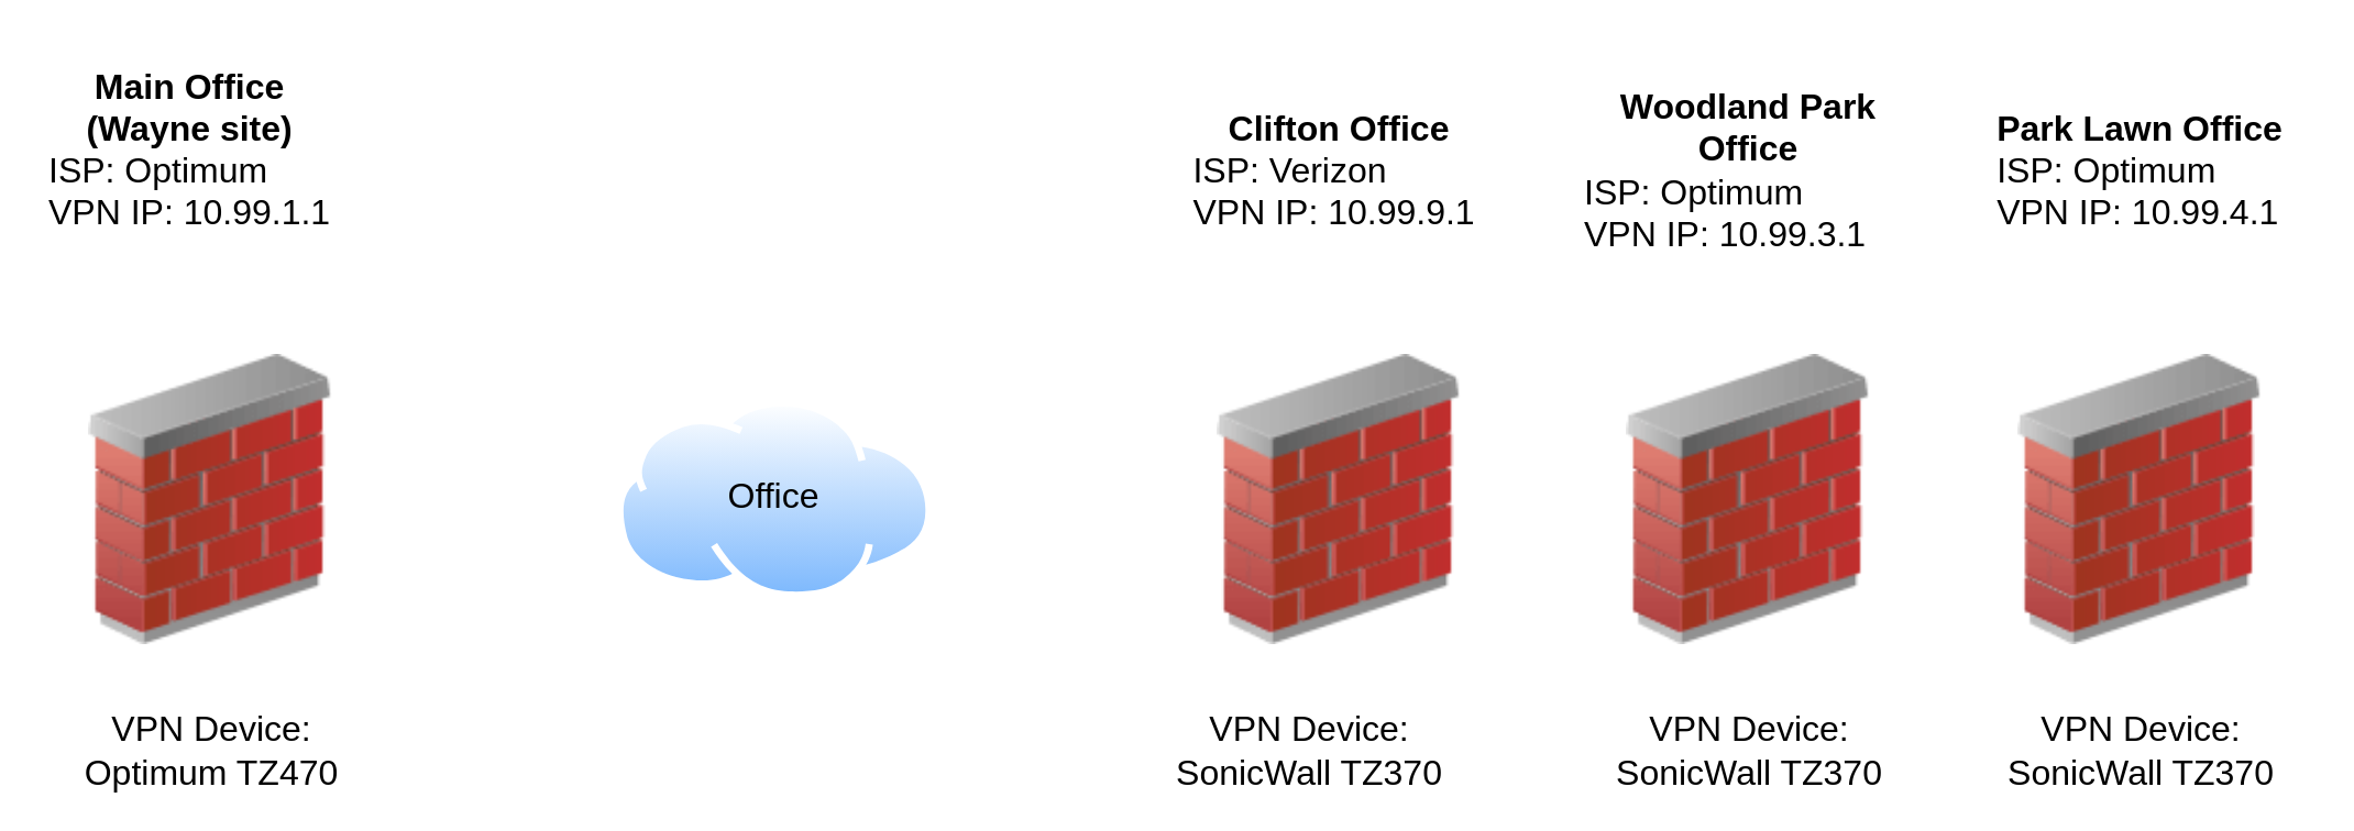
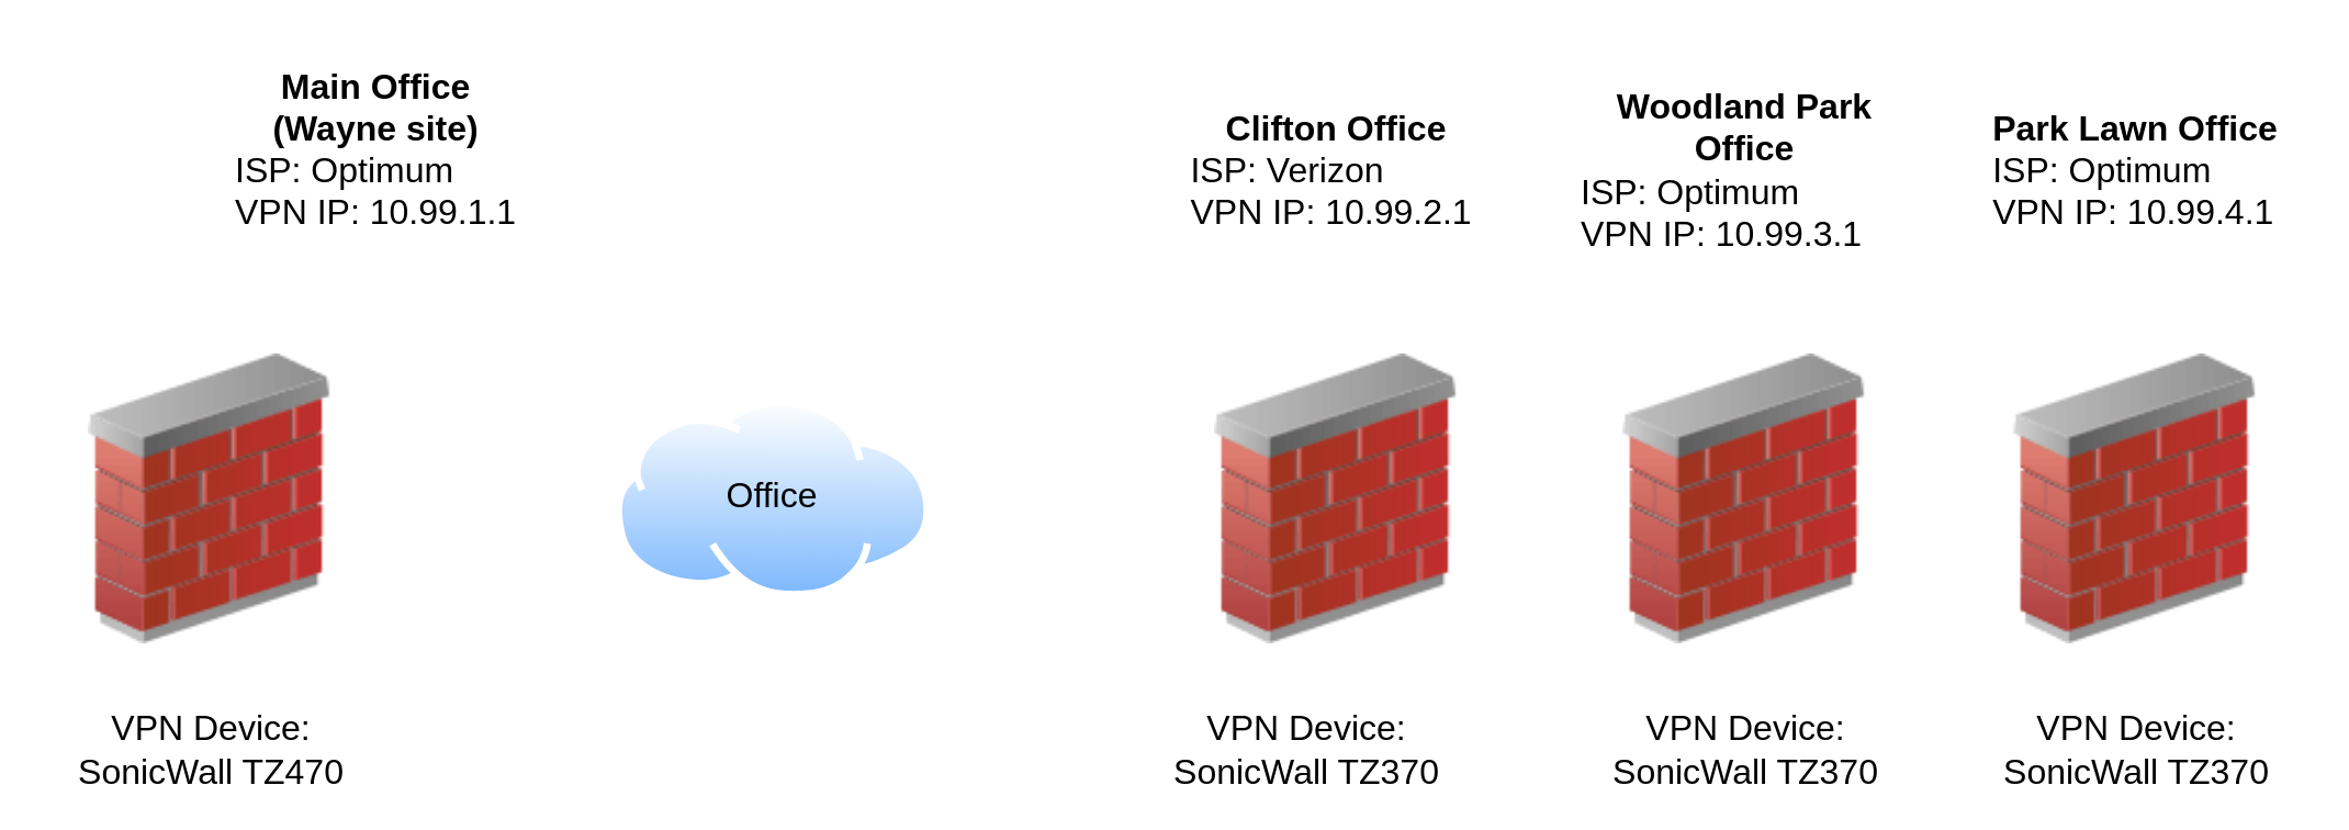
  <mxCell id="0" />
  <mxCell id="1" parent="0" />
  <mxCell id="2" value="" style="image;html=1;image=img/lib/clip_art/networking/Firewall_02_128x128.png;movable=0;resizable=0;rotatable=0;deletable=0;editable=0;locked=1;connectable=0;" vertex="1" parent="1"><mxGeometry x="34" y="161" width="123" height="132" as="geometry" /></mxCell>
  <mxCell id="3" value="" style="image;html=1;image=img/lib/clip_art/networking/Firewall_02_128x128.png;movable=0;resizable=0;rotatable=0;deletable=0;editable=0;locked=1;connectable=0;" vertex="1" parent="1"><mxGeometry x="547" y="161" width="123" height="132" as="geometry" /></mxCell>
  <mxCell id="4" value="" style="image;html=1;image=img/lib/clip_art/networking/Firewall_02_128x128.png;movable=0;resizable=0;rotatable=0;deletable=0;editable=0;locked=1;connectable=0;" vertex="1" parent="1"><mxGeometry x="733" y="161" width="123" height="132" as="geometry" /></mxCell>
  <mxCell id="5" value="" style="image;html=1;image=img/lib/clip_art/networking/Firewall_02_128x128.png;movable=0;resizable=0;rotatable=0;deletable=0;editable=0;locked=1;connectable=0;" vertex="1" parent="1"><mxGeometry x="911" y="161" width="123" height="132" as="geometry" /></mxCell>
  <mxCell id="6" value="" style="image;aspect=fixed;perimeter=ellipsePerimeter;html=1;align=center;shadow=0;dashed=0;spacingTop=3;image=img/lib/active_directory/internet_cloud.svg;movable=0;resizable=0;rotatable=0;deletable=0;editable=0;locked=1;connectable=0;" vertex="1" parent="1"><mxGeometry x="280" y="181.63" width="144.05" height="90.75" as="geometry" /></mxCell>
  <mxCell id="7" value="&lt;font style=&quot;color: light-dark(rgb(0, 0, 0), rgb(0, 0, 0));&quot;&gt;Office&lt;/font&gt;" style="text;strokeColor=none;fillColor=none;html=1;align=center;verticalAlign=middle;whiteSpace=wrap;rounded=0;fontSize=16;movable=0;resizable=0;rotatable=0;deletable=0;editable=0;locked=1;connectable=0;" vertex="1" parent="1"><mxGeometry x="317" y="210" width="69" height="30" as="geometry" /></mxCell>
- <mxCell id="8" value="&lt;div style=&quot;text-align: center;&quot;&gt;&lt;b&gt;Main Office&lt;/b&gt;&lt;/div&gt;&lt;div style=&quot;text-align: center;&quot;&gt;&lt;b&gt;(Wayne site)&lt;/b&gt;&lt;/div&gt;ISP: Optimum&lt;div&gt;VPN IP: 10.99.1.1&lt;/div&gt;&lt;div&gt;&lt;br&gt;&lt;/div&gt;" style="text;strokeColor=none;fillColor=none;html=1;align=left;verticalAlign=middle;whiteSpace=wrap;rounded=0;fontSize=16;movable=0;resizable=0;rotatable=0;deletable=0;editable=0;locked=1;connectable=0;" vertex="1" parent="1"><mxGeometry x="20" y="20" width="151" height="113" as="geometry" /></mxCell>
- <mxCell id="9" value="&lt;div&gt;&lt;b&gt;Clifton Office&lt;/b&gt;&lt;/div&gt;&lt;div style=&quot;text-align: left;&quot;&gt;&lt;span style=&quot;background-color: transparent; color: light-dark(rgb(0, 0, 0), rgb(255, 255, 255));&quot;&gt;ISP: Verizon&lt;/span&gt;&lt;/div&gt;&lt;div style=&quot;text-align: left;&quot;&gt;VPN IP: 10.99.9.1&amp;nbsp;&lt;/div&gt;" style="text;strokeColor=none;fillColor=none;html=1;align=center;verticalAlign=middle;whiteSpace=wrap;rounded=0;fontSize=16;movable=0;resizable=0;rotatable=0;deletable=0;editable=0;locked=1;connectable=0;" vertex="1" parent="1"><mxGeometry x="533" y="20" width="151" height="113" as="geometry" /></mxCell>
+ <mxCell id="8" value="&lt;div style=&quot;text-align: center;&quot;&gt;&lt;b&gt;Main Office&lt;/b&gt;&lt;/div&gt;&lt;div style=&quot;text-align: center;&quot;&gt;&lt;b&gt;(Wayne site)&lt;/b&gt;&lt;/div&gt;ISP: Optimum&lt;div&gt;VPN IP: 10.99.1.1&lt;/div&gt;&lt;div&gt;&lt;br&gt;&lt;/div&gt;" style="text;strokeColor=none;fillColor=none;html=1;align=left;verticalAlign=middle;whiteSpace=wrap;rounded=0;fontSize=16;movable=0;resizable=0;rotatable=0;deletable=0;editable=0;locked=1;connectable=0;" vertex="1" parent="1"><mxGeometry x="105" y="20" width="151" height="113" as="geometry" /></mxCell>
+ <mxCell id="9" value="&lt;div&gt;&lt;b&gt;Clifton Office&lt;/b&gt;&lt;/div&gt;&lt;div style=&quot;text-align: left;&quot;&gt;&lt;span style=&quot;background-color: transparent; color: light-dark(rgb(0, 0, 0), rgb(255, 255, 255));&quot;&gt;ISP: Verizon&lt;/span&gt;&lt;/div&gt;&lt;div style=&quot;text-align: left;&quot;&gt;VPN IP: 10.99.2.1&amp;nbsp;&lt;/div&gt;" style="text;strokeColor=none;fillColor=none;html=1;align=center;verticalAlign=middle;whiteSpace=wrap;rounded=0;fontSize=16;movable=0;resizable=0;rotatable=0;deletable=0;editable=0;locked=1;connectable=0;" vertex="1" parent="1"><mxGeometry x="533" y="20" width="151" height="113" as="geometry" /></mxCell>
  <mxCell id="10" value="&lt;div&gt;&lt;b&gt;Woodland Park Office&lt;/b&gt;&lt;/div&gt;&lt;div style=&quot;text-align: left;&quot;&gt;&lt;span style=&quot;background-color: transparent; color: light-dark(rgb(0, 0, 0), rgb(255, 255, 255));&quot;&gt;ISP: Optimum&lt;/span&gt;&lt;/div&gt;&lt;div style=&quot;text-align: left;&quot;&gt;VPN IP: 10.99.3.1&lt;/div&gt;" style="text;strokeColor=none;fillColor=none;html=1;align=center;verticalAlign=middle;whiteSpace=wrap;rounded=0;fontSize=16;movable=0;resizable=0;rotatable=0;deletable=0;editable=0;locked=1;connectable=0;" vertex="1" parent="1"><mxGeometry x="719" y="20" width="151" height="113" as="geometry" /></mxCell>
  <mxCell id="11" value="&lt;div&gt;&lt;b&gt;Park Lawn Office&lt;/b&gt;&lt;/div&gt;&lt;div style=&quot;text-align: left;&quot;&gt;&lt;span style=&quot;background-color: transparent; color: light-dark(rgb(0, 0, 0), rgb(255, 255, 255));&quot;&gt;ISP: Optimum&lt;/span&gt;&lt;/div&gt;&lt;div style=&quot;text-align: left;&quot;&gt;VPN IP: 10.99.4.1&lt;/div&gt;" style="text;strokeColor=none;fillColor=none;html=1;align=center;verticalAlign=middle;whiteSpace=wrap;rounded=0;fontSize=16;movable=0;resizable=0;rotatable=0;deletable=0;editable=0;locked=1;connectable=0;" vertex="1" parent="1"><mxGeometry x="897" y="20" width="151" height="113" as="geometry" /></mxCell>
- <mxCell id="12" value="VPN Device: Optimum TZ470" style="text;strokeColor=none;fillColor=none;html=1;align=center;verticalAlign=middle;whiteSpace=wrap;rounded=0;fontSize=16;movable=0;resizable=0;rotatable=0;deletable=0;editable=0;locked=1;connectable=0;" vertex="1" parent="1"><mxGeometry x="20" y="326" width="151.5" height="30" as="geometry" /></mxCell>
+ <mxCell id="12" value="VPN Device: SonicWall TZ470" style="text;strokeColor=none;fillColor=none;html=1;align=center;verticalAlign=middle;whiteSpace=wrap;rounded=0;fontSize=16;movable=0;resizable=0;rotatable=0;deletable=0;editable=0;locked=1;connectable=0;" vertex="1" parent="1"><mxGeometry x="20" y="326" width="151.5" height="30" as="geometry" /></mxCell>
  <mxCell id="13" value="VPN Device: SonicWall TZ370" style="text;strokeColor=none;fillColor=none;html=1;align=center;verticalAlign=middle;whiteSpace=wrap;rounded=0;fontSize=16;movable=0;resizable=0;rotatable=0;deletable=0;editable=0;locked=1;connectable=0;" vertex="1" parent="1"><mxGeometry x="518.5" y="326" width="151.5" height="30" as="geometry" /></mxCell>
  <mxCell id="14" value="VPN Device: SonicWall TZ370" style="text;strokeColor=none;fillColor=none;html=1;align=center;verticalAlign=middle;whiteSpace=wrap;rounded=0;fontSize=16;movable=0;resizable=0;rotatable=0;deletable=0;editable=0;locked=1;connectable=0;" vertex="1" parent="1"><mxGeometry x="718.5" y="326" width="151.5" height="30" as="geometry" /></mxCell>
  <mxCell id="15" value="VPN Device: SonicWall TZ370" style="text;strokeColor=none;fillColor=none;html=1;align=center;verticalAlign=middle;whiteSpace=wrap;rounded=0;fontSize=16;movable=0;resizable=0;rotatable=0;deletable=0;editable=0;locked=1;connectable=0;" vertex="1" parent="1"><mxGeometry x="896.5" y="326" width="151.5" height="30" as="geometry" /></mxCell>
